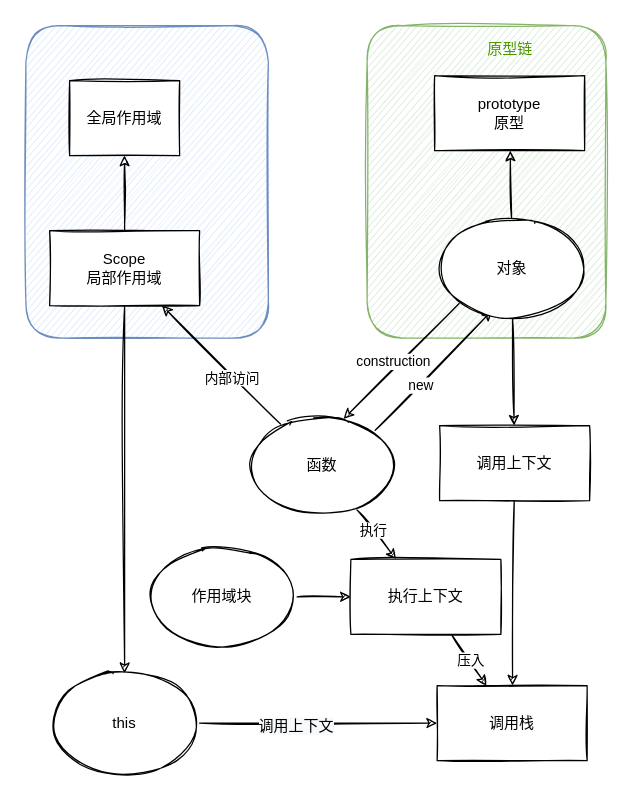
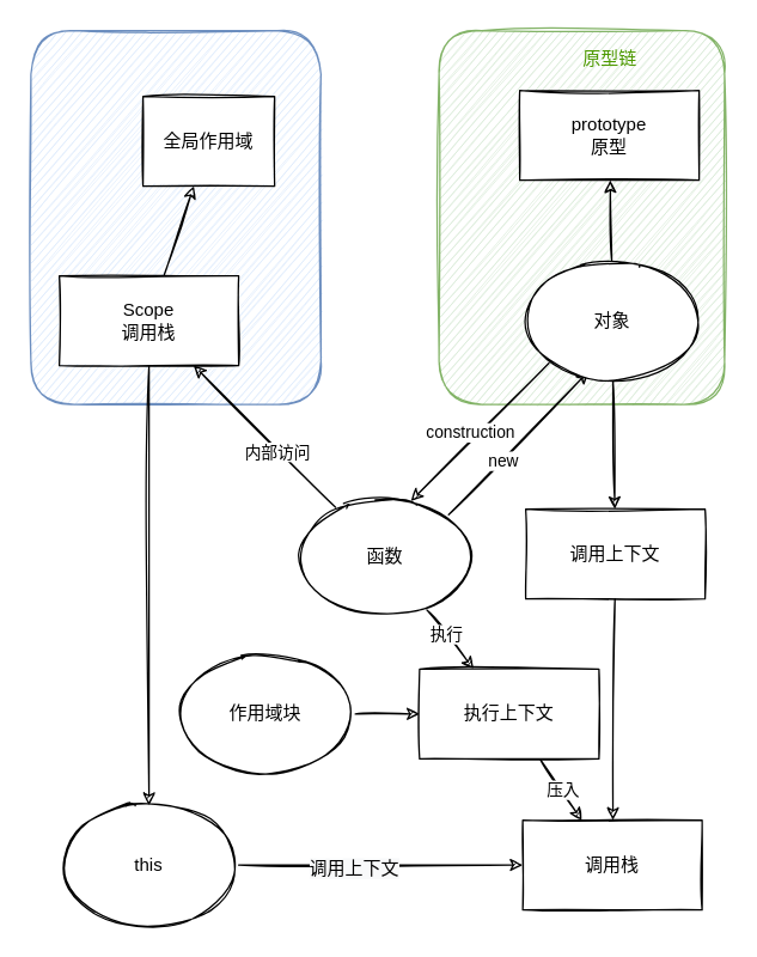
  <mxCell id="0" />
  <mxCell id="1" parent="0" />
  <mxCell id="2" value="" style="rounded=1;whiteSpace=wrap;html=1;sketch=1;fillColor=#d5e8d4;strokeColor=#82b366;" parent="1" vertex="1"><mxGeometry x="293" y="20" width="191" height="250" as="geometry" /></mxCell>
  <mxCell id="3" value="" style="rounded=1;whiteSpace=wrap;html=1;sketch=1;fillColor=#dae8fc;strokeColor=#6c8ebf;" parent="1" vertex="1"><mxGeometry x="20" y="20" width="194" height="250" as="geometry" /></mxCell>
  <mxCell id="4" style="rounded=0;orthogonalLoop=1;jettySize=auto;html=1;sketch=1;" parent="1" source="6" target="34" edge="1"><mxGeometry relative="1" as="geometry" /></mxCell>
  <mxCell id="5" style="edgeStyle=none;rounded=0;sketch=1;orthogonalLoop=1;jettySize=auto;html=1;" parent="1" source="6" target="24" edge="1"><mxGeometry relative="1" as="geometry" /></mxCell>
- <mxCell id="6" value="Scope&lt;br&gt;局部作用域" style="rounded=0;whiteSpace=wrap;html=1;sketch=1;" parent="1" vertex="1"><mxGeometry x="39" y="184" width="120" height="60" as="geometry" /></mxCell>
+ <mxCell id="6" value="Scope&lt;br&gt;调用栈" style="rounded=0;whiteSpace=wrap;html=1;sketch=1;" parent="1" vertex="1"><mxGeometry x="39" y="184" width="120" height="60" as="geometry" /></mxCell>
  <mxCell id="7" style="edgeStyle=none;rounded=0;sketch=1;orthogonalLoop=1;jettySize=auto;html=1;" parent="1" source="13" target="6" edge="1"><mxGeometry relative="1" as="geometry" /></mxCell>
  <mxCell id="8" value="内部访问" style="edgeLabel;html=1;align=center;verticalAlign=middle;resizable=0;points=[];" parent="7" vertex="1" connectable="0"><mxGeometry x="-0.269" y="1" relative="1" as="geometry"><mxPoint x="-4" y="-3" as="offset" /></mxGeometry></mxCell>
  <mxCell id="9" style="edgeStyle=none;rounded=0;sketch=1;orthogonalLoop=1;jettySize=auto;html=1;" parent="1" source="13" target="18" edge="1"><mxGeometry relative="1" as="geometry" /></mxCell>
  <mxCell id="10" value="执行" style="edgeLabel;html=1;align=center;verticalAlign=middle;resizable=0;points=[];" parent="9" vertex="1" connectable="0"><mxGeometry x="-0.306" y="-1" relative="1" as="geometry"><mxPoint x="2" y="1" as="offset" /></mxGeometry></mxCell>
  <mxCell id="11" style="edgeStyle=none;rounded=0;sketch=1;orthogonalLoop=1;jettySize=auto;html=1;exitX=1;exitY=0;exitDx=0;exitDy=0;" parent="1" source="13" edge="1"><mxGeometry relative="1" as="geometry"><mxPoint x="393" y="248" as="targetPoint" /></mxGeometry></mxCell>
  <mxCell id="12" value="new" style="edgeLabel;html=1;align=center;verticalAlign=middle;resizable=0;points=[];" parent="11" vertex="1" connectable="0"><mxGeometry x="-0.234" y="-1" relative="1" as="geometry"><mxPoint as="offset" /></mxGeometry></mxCell>
  <mxCell id="13" value="函数" style="ellipse;whiteSpace=wrap;html=1;sketch=1;" parent="1" vertex="1"><mxGeometry x="197" y="332" width="120" height="80" as="geometry" /></mxCell>
  <mxCell id="14" value="" style="edgeStyle=none;rounded=0;sketch=1;orthogonalLoop=1;jettySize=auto;html=1;" parent="1" source="15" target="18" edge="1"><mxGeometry relative="1" as="geometry" /></mxCell>
  <mxCell id="15" value="作用域块" style="ellipse;whiteSpace=wrap;html=1;sketch=1;" parent="1" vertex="1"><mxGeometry x="117" y="437" width="120" height="80" as="geometry" /></mxCell>
  <mxCell id="16" style="edgeStyle=none;rounded=0;sketch=1;orthogonalLoop=1;jettySize=auto;html=1;" parent="1" source="18" target="19" edge="1"><mxGeometry relative="1" as="geometry" /></mxCell>
  <mxCell id="17" value="压入" style="edgeLabel;html=1;align=center;verticalAlign=middle;resizable=0;points=[];" parent="16" vertex="1" connectable="0"><mxGeometry x="0.181" relative="1" as="geometry"><mxPoint x="-1" y="-3" as="offset" /></mxGeometry></mxCell>
  <mxCell id="18" value="执行上下文" style="rounded=0;whiteSpace=wrap;html=1;sketch=1;" parent="1" vertex="1"><mxGeometry x="280" y="447" width="120" height="60" as="geometry" /></mxCell>
  <mxCell id="19" value="调用栈" style="rounded=0;whiteSpace=wrap;html=1;sketch=1;" parent="1" vertex="1"><mxGeometry x="349" y="548" width="120" height="60" as="geometry" /></mxCell>
  <mxCell id="20" value="&lt;span style=&quot;color: rgba(0 , 0 , 0 , 0) ; font-family: monospace ; font-size: 0px&quot;&gt;%3CmxGraphModel%3E%3Croot%3E%3CmxCell%20id%3D%220%22%2F%3E%3CmxCell%20id%3D%221%22%20parent%3D%220%22%2F%3E%3CmxCell%20id%3D%222%22%20value%3D%22%E4%BD%9C%E7%94%A8%E5%9F%9F%E9%93%BE%22%20style%3D%22edgeLabel%3Bhtml%3D1%3Balign%3Dcenter%3BverticalAlign%3Dmiddle%3Bresizable%3D0%3Bpoints%3D%5B%5D%3B%22%20vertex%3D%221%22%20connectable%3D%220%22%20parent%3D%221%22%3E%3CmxGeometry%20x%3D%22140.361%22%20y%3D%22140.115%22%20as%3D%22geometry%22%2F%3E%3C%2FmxCell%3E%3C%2Froot%3E%3C%2FmxGraphModel%3E&lt;/span&gt;" style="text;html=1;align=center;verticalAlign=middle;resizable=0;points=[];autosize=1;strokeColor=none;fillColor=none;" parent="1" vertex="1"><mxGeometry x="301" y="332" width="10" height="23" as="geometry" /></mxCell>
  <mxCell id="21" value="&lt;span style=&quot;color: rgba(0 , 0 , 0 , 0) ; font-family: monospace ; font-size: 0px&quot;&gt;3CmxGraphModel%3E%3Croot%3E%3CmxCell%20id%3D%220%22%2F%3E%3CmxCell%20id%3D%221%22%20parent%3D%220%22%2F%3E%3CmxCell%20id%3D%222%22%20value%3D%22%E4%BD%9C%E7%94%A8%E5%9F%9F%E9%93%BE%22%20style%3D%22edgeLabel%3Bhtml%3D1%3Balign%3Dcenter%3BverticalAlign%3Dmiddle%3Bresizable%3D0%3Bpoints%3D%5B%5D%3B%22%20vertex%3D%221%22%20connectable%3D%220%22%20parent%3D%221%22%3E%3CmxGeometry%20x%3D%22140.361%22%20y%3D%22140.115%22%20as%3D%22geometry%22%2F%3E%3C%2FmxCell%3E%3C%2Froot%3E%3C%2FmxGraphModel%3E&lt;/span&gt;" style="text;html=1;align=center;verticalAlign=middle;resizable=0;points=[];autosize=1;strokeColor=none;fillColor=none;" parent="1" vertex="1"><mxGeometry x="280" y="342" width="10" height="23" as="geometry" /></mxCell>
  <mxCell id="22" style="edgeStyle=none;rounded=0;sketch=1;orthogonalLoop=1;jettySize=auto;html=1;" parent="1" source="24" target="19" edge="1"><mxGeometry relative="1" as="geometry" /></mxCell>
  <mxCell id="23" value="&lt;span style=&quot;font-size: 12px ; background-color: rgb(248 , 249 , 250)&quot;&gt;调用上下文&lt;/span&gt;" style="edgeLabel;html=1;align=center;verticalAlign=middle;resizable=0;points=[];" parent="22" vertex="1" connectable="0"><mxGeometry x="-0.376" y="-2" relative="1" as="geometry"><mxPoint x="17" as="offset" /></mxGeometry></mxCell>
  <mxCell id="24" value="this&lt;span style=&quot;color: rgba(0 , 0 , 0 , 0) ; font-family: monospace ; font-size: 0px&quot;&gt;%3CmxGraphModel%3E%3Croot%3E%3CmxCell%20id%3D%220%22%2F%3E%3CmxCell%20id%3D%221%22%20parent%3D%220%22%2F%3E%3CmxCell%20id%3D%222%22%20value%3D%22%E8%B0%83%E7%94%A8%E4%B8%8A%E4%B8%8B%E6%96%87%22%20style%3D%22edgeLabel%3Bhtml%3D1%3Balign%3Dcenter%3BverticalAlign%3Dmiddle%3Bresizable%3D0%3Bpoints%3D%5B%5D%3B%22%20vertex%3D%221%22%20connectable%3D%220%22%20parent%3D%221%22%3E%3CmxGeometry%20x%3D%22292.005%22%20y%3D%22639.621%22%20as%3D%22geometry%22%2F%3E%3C%2FmxCell%3E%3C%2Froot%3E%3C%2FmxGraphModel%3E&lt;/span&gt;" style="ellipse;whiteSpace=wrap;html=1;sketch=1;fillColor=none;" parent="1" vertex="1"><mxGeometry x="39" y="538" width="120" height="80" as="geometry" /></mxCell>
  <mxCell id="25" style="edgeStyle=none;rounded=0;sketch=1;orthogonalLoop=1;jettySize=auto;html=1;entryX=0.643;entryY=0.033;entryDx=0;entryDy=0;entryPerimeter=0;exitX=0;exitY=1;exitDx=0;exitDy=0;" parent="1" source="32" target="13" edge="1"><mxGeometry relative="1" as="geometry" /></mxCell>
  <mxCell id="26" value="construction" style="edgeLabel;html=1;align=center;verticalAlign=middle;resizable=0;points=[];" parent="25" vertex="1" connectable="0"><mxGeometry x="-0.207" y="1" relative="1" as="geometry"><mxPoint x="-17" y="9" as="offset" /></mxGeometry></mxCell>
  <mxCell id="27" style="edgeStyle=none;rounded=0;sketch=1;orthogonalLoop=1;jettySize=auto;html=1;" parent="1" source="32" target="29" edge="1"><mxGeometry relative="1" as="geometry" /></mxCell>
  <mxCell id="28" style="edgeStyle=none;rounded=0;sketch=1;orthogonalLoop=1;jettySize=auto;html=1;" parent="1" source="29" target="19" edge="1"><mxGeometry relative="1" as="geometry" /></mxCell>
  <mxCell id="29" value="&lt;span&gt;调用上下文&lt;/span&gt;" style="rounded=0;whiteSpace=wrap;html=1;sketch=1;fillColor=none;" parent="1" vertex="1"><mxGeometry x="351" y="340" width="120" height="60" as="geometry" /></mxCell>
  <mxCell id="30" value="原型链" style="text;html=1;align=center;verticalAlign=middle;resizable=0;points=[];autosize=1;strokeColor=none;fillColor=none;fontColor=#4D9900;" parent="1" vertex="1"><mxGeometry x="384.004" y="30" width="46" height="18" as="geometry" /></mxCell>
  <mxCell id="31" value="prototype&lt;br&gt;原型" style="rounded=0;whiteSpace=wrap;html=1;sketch=1;" parent="1" vertex="1"><mxGeometry x="347" y="60" width="120" height="60" as="geometry" /></mxCell>
  <mxCell id="32" value="&lt;span&gt;对象&lt;/span&gt;" style="ellipse;whiteSpace=wrap;html=1;sketch=1;" parent="1" vertex="1"><mxGeometry x="349" y="174" width="120" height="80" as="geometry" /></mxCell>
  <mxCell id="33" style="edgeStyle=none;rounded=0;sketch=1;orthogonalLoop=1;jettySize=auto;html=1;" parent="1" source="32" target="31" edge="1"><mxGeometry relative="1" as="geometry" /></mxCell>
- <mxCell id="34" value="全局作用域" style="rounded=0;whiteSpace=wrap;html=1;sketch=1;" parent="1" vertex="1"><mxGeometry x="54.968" y="64" width="88.061" height="60" as="geometry" /></mxCell>
+ <mxCell id="34" value="全局作用域" style="rounded=0;whiteSpace=wrap;html=1;sketch=1;" parent="1" vertex="1"><mxGeometry x="94.968" y="64" width="88.061" height="60" as="geometry" /></mxCell>
